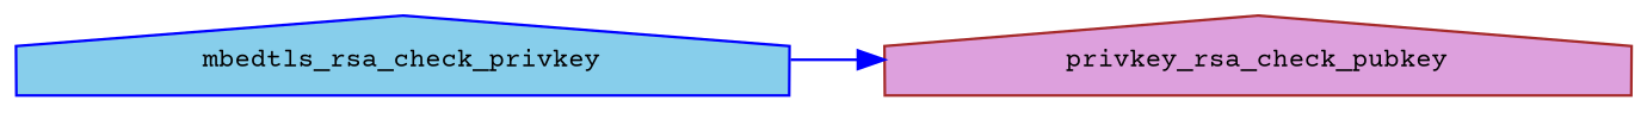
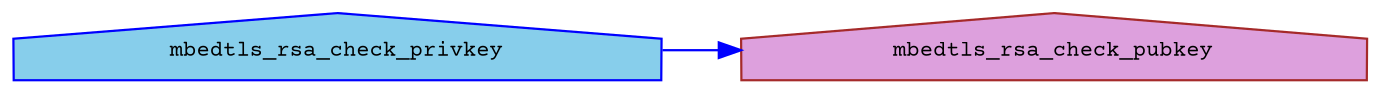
  digraph {
    rankdir=LR
    fontname="Courier Prime"
    node [fontname="Courier Prime" fontsize=10 shape=house style=filled]
    n1 [color=blue fillcolor=skyblue fontcolor=black height=0.2 label=mbedtls_rsa_check_privkey width=0.4]
-   n2 [color=brown fillcolor=plum height=0.2 label=privkey_rsa_check_pubkey width=0.4]
+   n2 [color=brown fillcolor=plum height=0.2 label=mbedtls_rsa_check_pubkey width=0.4]
    n1 -> n2 [color=blue fontname="Courier Prime" fontsize=10 labelfontname=Helvetica labelfontsize=10 style=solid]
  }
